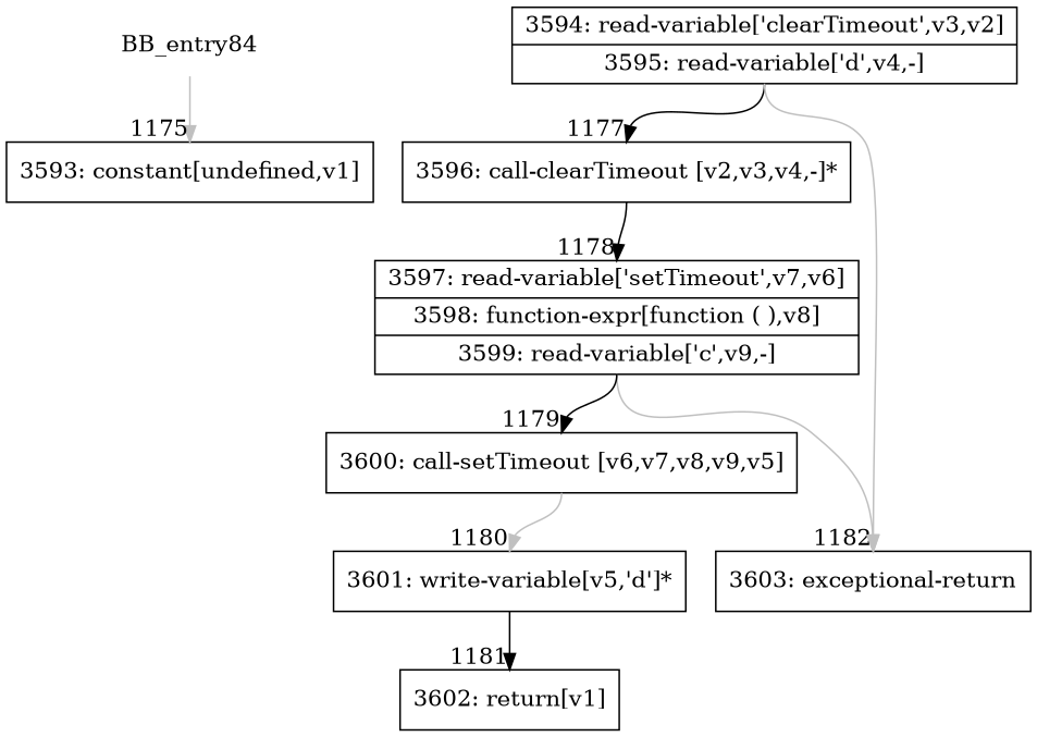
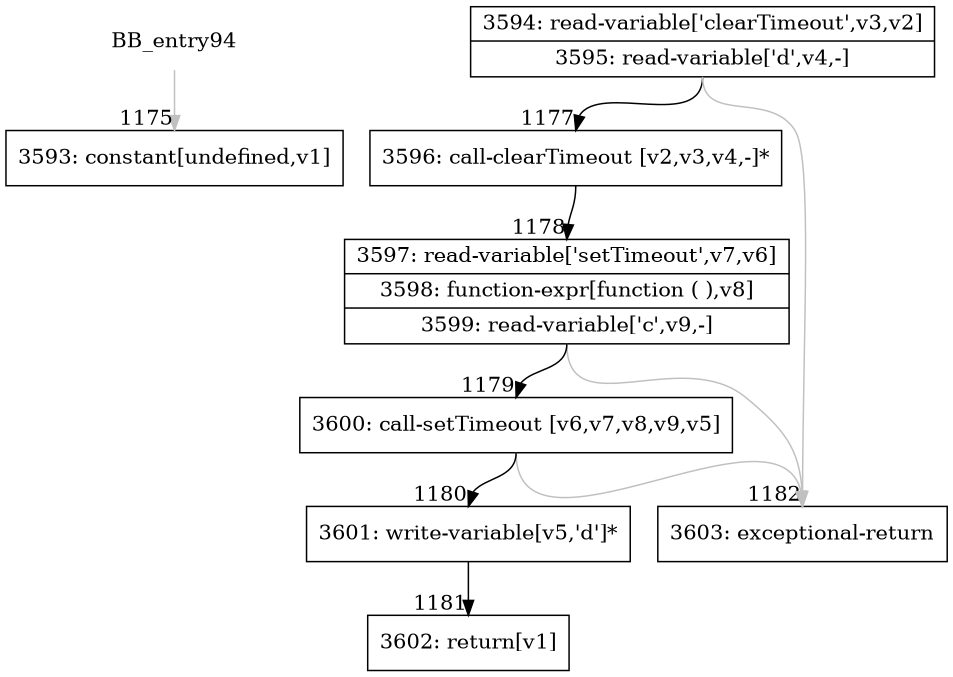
  digraph {
    rankdir=TD
    node [shape=record]
    edge [headport=n tailport=s]
-   BB_entry94 [shape=none label=BB_entry84]
+   BB_entry94 [shape=none]
    n2 [label="{3593: constant[undefined,v1]}"]
    n3 [label="{3594: read-variable['clearTimeout',v3,v2]|3595: read-variable['d',v4,-]}"]
    n4 [label="{3596: call-clearTimeout [v2,v3,v4,-]*}"]
    n5 [label="{3603: exceptional-return}"]
    n6 [label="{3597: read-variable['setTimeout',v7,v6]|3598: function-expr[function ( ),v8]|3599: read-variable['c',v9,-]}"]
    n7 [label="{3600: call-setTimeout [v6,v7,v8,v9,v5]}"]
    n8 [label="{3601: write-variable[v5,'d']*}"]
    n9 [label="{3602: return[v1]}"]
    BB_entry94 -> n2 [color=gray headlabel="    1175"]
    n3 -> n4 [headlabel="      1177"]
    n3 -> n5 [color=gray headlabel="      1182"]
    n4 -> n6 [headlabel="      1178"]
    n6 -> n5 [color=gray]
    n6 -> n7 [headlabel="      1179"]
-   n7 -> n8 [headlabel="      1180" color=gray]
+   n7 -> n5 [color=gray]
+   n7 -> n8 [headlabel="      1180"]
    n8 -> n9 [headlabel="      1181"]
  }
